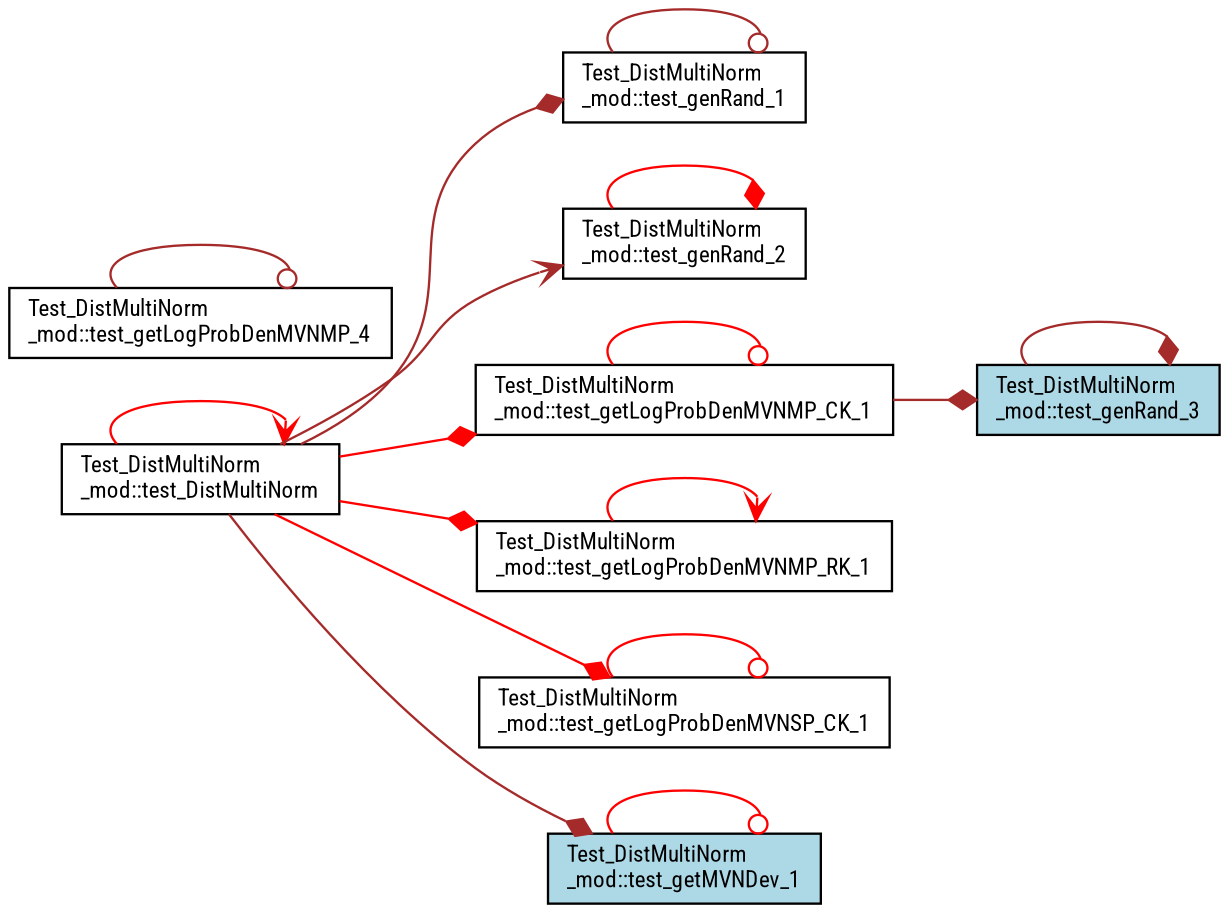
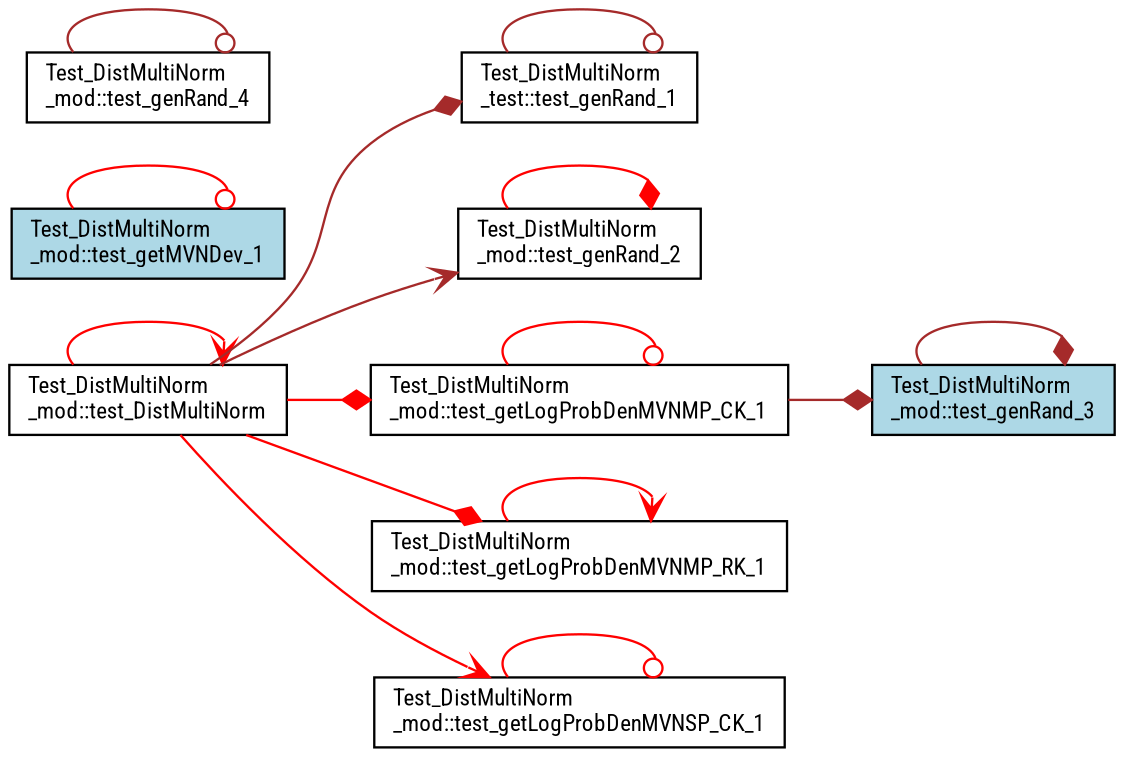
  digraph {
    fontname="Roboto Condensed"
    rankdir=LR
    node [color=black fillcolor=white fontname="Roboto Condensed" fontsize=10 shape=record style=filled]
    edge [arrowhead=diamond color=red fontname="Roboto Condensed" fontsize=10 labelfontname=Helvetica labelfontsize=10 style=solid]
    n1 [fontcolor=black height=0.2 label="Test_DistMultiNorm\l_mod::test_DistMultiNorm" width=0.4]
-   n2 [height=0.2 label="Test_DistMultiNorm\l_mod::test_genRand_1" width=0.4]
+   n2 [height=0.2 label="Test_DistMultiNorm\l_test::test_genRand_1" width=0.4]
    n3 [height=0.2 label="Test_DistMultiNorm\l_mod::test_genRand_2" width=0.4]
    n4 [height=0.2 label="Test_DistMultiNorm\l_mod::test_getLogProbDenMVNMP_CK_1" width=0.4]
    n5 [height=0.2 label="Test_DistMultiNorm\l_mod::test_getLogProbDenMVNMP_RK_1" width=0.4]
    n6 [height=0.2 label="Test_DistMultiNorm\l_mod::test_getLogProbDenMVNSP_CK_1" width=0.4]
    n7 [fillcolor=lightblue height=0.2 label="Test_DistMultiNorm\l_mod::test_getMVNDev_1" width=0.4]
    n8 [fillcolor=lightblue height=0.2 label="Test_DistMultiNorm\l_mod::test_genRand_3" width=0.4]
-   n9 [height=0.2 label="Test_DistMultiNorm\l_mod::test_getLogProbDenMVNMP_4" width=0.4]
+   n9 [height=0.2 label="Test_DistMultiNorm\l_mod::test_genRand_4" width=0.4]
    n1 -> n1 [arrowhead=vee]
    n1 -> n2 [color=brown]
    n1 -> n3 [arrowhead=vee color=brown]
    n1 -> n4
    n1 -> n5
-   n1 -> n6
-   n1 -> n7 [color=brown]
+   n1 -> n6 [arrowhead=vee]
    n2 -> n2 [arrowhead=odot color=brown]
    n3 -> n3
    n4 -> n4 [arrowhead=odot]
    n4 -> n8 [color=brown]
    n5 -> n5 [arrowhead=vee]
    n6 -> n6 [arrowhead=odot]
    n7 -> n7 [arrowhead=odot]
    n8 -> n8 [color=brown]
    n9 -> n9 [arrowhead=odot color=brown]
  }
